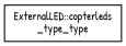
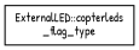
  digraph {
    rankdir=LR
    fontname="Patrick Hand"
-   n1 [color=black fillcolor=white fontname="Patrick Hand" fontsize=10 height=0.2 label="ExternalLED::copterleds\l_type_type" shape=record style=filled width=0.4]
+   n1 [color=black fillcolor=white fontname="Patrick Hand" fontsize=10 height=0.2 label="ExternalLED::copterleds\l_flag_type" shape=record style=filled width=0.4]
  }
